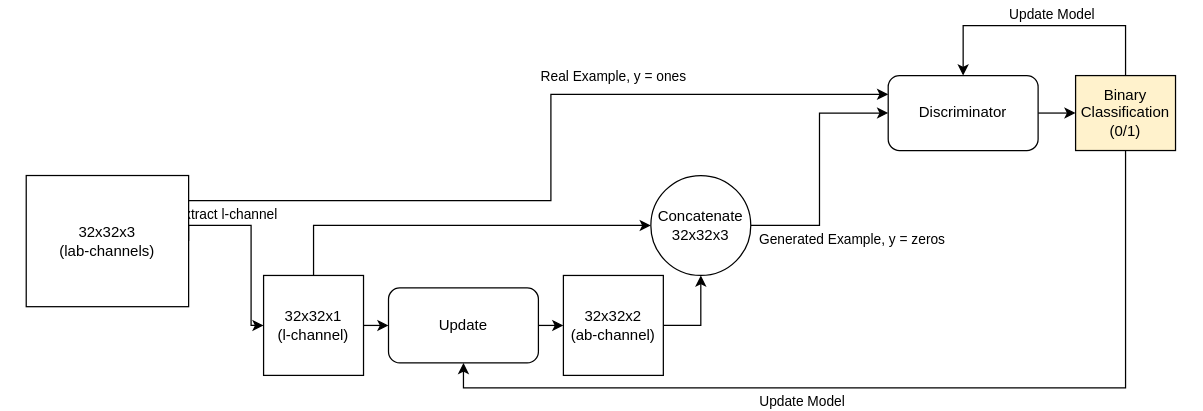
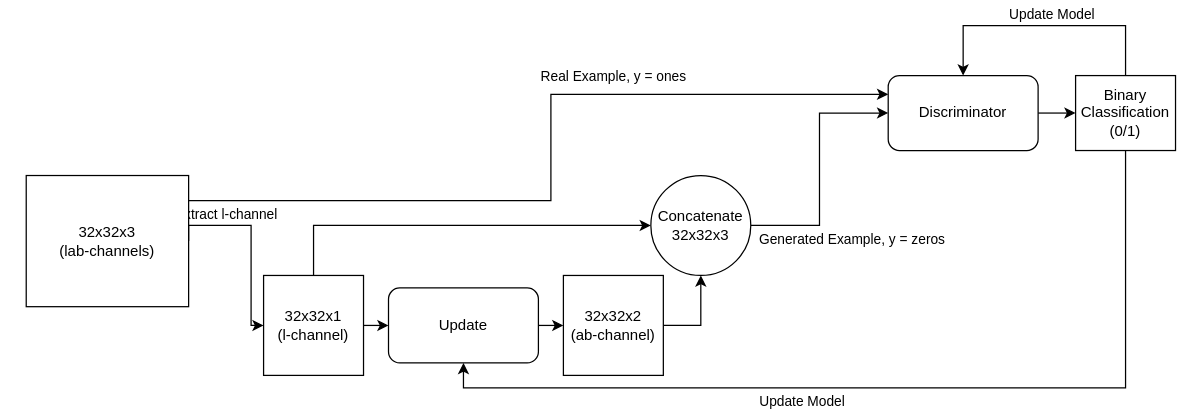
  <mxCell id="0" />
  <mxCell id="1" parent="0" />
  <mxCell id="2" style="edgeStyle=orthogonalEdgeStyle;rounded=0;orthogonalLoop=1;jettySize=auto;html=1;exitX=1;exitY=0.5;exitDx=0;exitDy=0;entryX=0;entryY=0.5;entryDx=0;entryDy=0;" edge="1" parent="1" source="4" target="11"><mxGeometry relative="1" as="geometry" /></mxCell>
  <mxCell id="3" style="edgeStyle=orthogonalEdgeStyle;rounded=0;orthogonalLoop=1;jettySize=auto;html=1;exitX=0.5;exitY=0;exitDx=0;exitDy=0;entryX=0;entryY=0.5;entryDx=0;entryDy=0;" edge="1" parent="1" source="4" target="18"><mxGeometry relative="1" as="geometry" /></mxCell>
  <mxCell id="4" value="32x32x1&lt;br&gt;(l-channel)" style="rounded=0;whiteSpace=wrap;html=1;" vertex="1" parent="1"><mxGeometry x="210" y="220" width="80" height="80" as="geometry" /></mxCell>
  <mxCell id="5" style="edgeStyle=orthogonalEdgeStyle;rounded=0;orthogonalLoop=1;jettySize=auto;html=1;exitX=1;exitY=0.5;exitDx=0;exitDy=0;entryX=0;entryY=0.5;entryDx=0;entryDy=0;" edge="1" parent="1" source="9" target="4"><mxGeometry relative="1" as="geometry"><Array as="points"><mxPoint x="200" y="180" /><mxPoint x="200" y="260" /></Array></mxGeometry></mxCell>
  <mxCell id="6" value="Extract l-channel" style="edgeLabel;html=1;align=center;verticalAlign=middle;resizable=0;points=[];" vertex="1" connectable="0" parent="5"><mxGeometry x="-0.65" y="2" relative="1" as="geometry"><mxPoint x="15" y="-8" as="offset" /></mxGeometry></mxCell>
  <mxCell id="7" style="edgeStyle=orthogonalEdgeStyle;rounded=0;orthogonalLoop=1;jettySize=auto;html=1;exitX=1;exitY=0.5;exitDx=0;exitDy=0;entryX=0;entryY=0.25;entryDx=0;entryDy=0;" edge="1" parent="1" source="9" target="15"><mxGeometry relative="1" as="geometry"><Array as="points"><mxPoint x="100" y="160" /><mxPoint x="440" y="160" /><mxPoint x="440" y="75" /></Array></mxGeometry></mxCell>
  <mxCell id="8" value="Real Example, y = ones" style="edgeLabel;html=1;align=center;verticalAlign=middle;resizable=0;points=[];" vertex="1" connectable="0" parent="7"><mxGeometry x="0.327" y="3" relative="1" as="geometry"><mxPoint x="41" y="-12" as="offset" /></mxGeometry></mxCell>
  <mxCell id="9" value="32x32x3&lt;br&gt;(lab-channels)" style="rounded=0;whiteSpace=wrap;html=1;" vertex="1" parent="1"><mxGeometry x="20" y="140" width="130" height="105" as="geometry" /></mxCell>
  <mxCell id="10" style="edgeStyle=orthogonalEdgeStyle;rounded=0;orthogonalLoop=1;jettySize=auto;html=1;exitX=1;exitY=0.5;exitDx=0;exitDy=0;entryX=0;entryY=0.5;entryDx=0;entryDy=0;" edge="1" parent="1" source="11" target="13"><mxGeometry relative="1" as="geometry" /></mxCell>
  <mxCell id="11" value="Update" style="rounded=1;whiteSpace=wrap;html=1;" vertex="1" parent="1"><mxGeometry x="310" y="230" width="120" height="60" as="geometry" /></mxCell>
  <mxCell id="12" style="edgeStyle=orthogonalEdgeStyle;rounded=0;orthogonalLoop=1;jettySize=auto;html=1;exitX=1;exitY=0.5;exitDx=0;exitDy=0;entryX=0.5;entryY=1;entryDx=0;entryDy=0;" edge="1" parent="1" source="13" target="18"><mxGeometry relative="1" as="geometry" /></mxCell>
  <mxCell id="13" value="32x32x2&lt;br&gt;(ab-channel)" style="rounded=0;whiteSpace=wrap;html=1;" vertex="1" parent="1"><mxGeometry x="450" y="220" width="80" height="80" as="geometry" /></mxCell>
  <mxCell id="14" style="edgeStyle=orthogonalEdgeStyle;rounded=0;orthogonalLoop=1;jettySize=auto;html=1;exitX=1;exitY=0.5;exitDx=0;exitDy=0;entryX=0;entryY=0.5;entryDx=0;entryDy=0;" edge="1" parent="1" source="15" target="23"><mxGeometry relative="1" as="geometry" /></mxCell>
  <mxCell id="15" value="Discriminator" style="rounded=1;whiteSpace=wrap;html=1;" vertex="1" parent="1"><mxGeometry x="710" y="60" width="120" height="60" as="geometry" /></mxCell>
  <mxCell id="16" style="edgeStyle=orthogonalEdgeStyle;rounded=0;orthogonalLoop=1;jettySize=auto;html=1;exitX=1;exitY=0.5;exitDx=0;exitDy=0;entryX=0;entryY=0.5;entryDx=0;entryDy=0;" edge="1" parent="1" source="18" target="15"><mxGeometry relative="1" as="geometry" /></mxCell>
  <mxCell id="17" value="Generated Example, y = zeros" style="edgeLabel;html=1;align=center;verticalAlign=middle;resizable=0;points=[];" vertex="1" connectable="0" parent="16"><mxGeometry x="-0.7" y="1" relative="1" as="geometry"><mxPoint x="50" y="11" as="offset" /></mxGeometry></mxCell>
  <mxCell id="18" value="Concatenate&lt;br&gt;32x32x3" style="ellipse;whiteSpace=wrap;html=1;aspect=fixed;" vertex="1" parent="1"><mxGeometry x="520" y="140" width="80" height="80" as="geometry" /></mxCell>
  <mxCell id="19" style="edgeStyle=orthogonalEdgeStyle;rounded=0;orthogonalLoop=1;jettySize=auto;html=1;exitX=0.5;exitY=0;exitDx=0;exitDy=0;entryX=0.5;entryY=0;entryDx=0;entryDy=0;" edge="1" parent="1" source="23" target="15"><mxGeometry relative="1" as="geometry"><Array as="points"><mxPoint x="900" y="20" /><mxPoint x="770" y="20" /></Array></mxGeometry></mxCell>
  <mxCell id="20" value="Update Model" style="edgeLabel;html=1;align=center;verticalAlign=middle;resizable=0;points=[];" vertex="1" connectable="0" parent="19"><mxGeometry x="0.324" y="1" relative="1" as="geometry"><mxPoint x="39" y="-11" as="offset" /></mxGeometry></mxCell>
  <mxCell id="21" style="edgeStyle=orthogonalEdgeStyle;rounded=0;orthogonalLoop=1;jettySize=auto;html=1;exitX=0.5;exitY=1;exitDx=0;exitDy=0;entryX=0.5;entryY=1;entryDx=0;entryDy=0;" edge="1" parent="1" source="23" target="11"><mxGeometry relative="1" as="geometry" /></mxCell>
  <mxCell id="22" value="Update Model" style="edgeLabel;html=1;align=center;verticalAlign=middle;resizable=0;points=[];" vertex="1" connectable="0" parent="21"><mxGeometry x="0.146" y="1" relative="1" as="geometry"><mxPoint x="-26" y="9" as="offset" /></mxGeometry></mxCell>
- <mxCell id="23" value="Binary Classification (0/1)" style="rounded=0;whiteSpace=wrap;html=1;fillColor=#fff2cc;" vertex="1" parent="1"><mxGeometry x="860" y="60" width="80" height="60" as="geometry" /></mxCell>
+ <mxCell id="23" value="Binary Classification (0/1)" style="rounded=0;whiteSpace=wrap;html=1;" vertex="1" parent="1"><mxGeometry x="860" y="60" width="80" height="60" as="geometry" /></mxCell>
